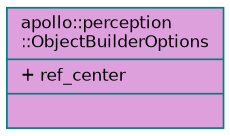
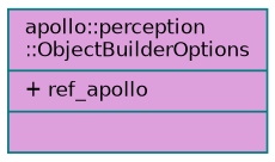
  digraph {
-   n1 [color=teal fillcolor=plum fontcolor=black fontname=Helvetica fontsize=10 height=0.2 label="{apollo::perception\l::ObjectBuilderOptions\n|+ ref_center\l|}" shape=record style=filled width=0.4]
+   n1 [color=teal fillcolor=plum fontcolor=black fontname=Helvetica fontsize=10 height=0.2 label="{apollo::perception\l::ObjectBuilderOptions\n|+ ref_apollo\l|}" shape=record style=filled width=0.4]
  }
